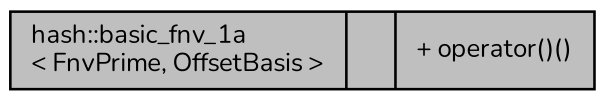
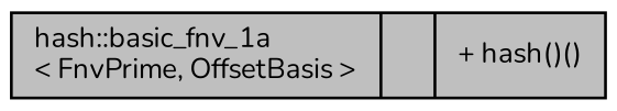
  digraph {
    rankdir=LR
    fontname=Nunito
-   n1 [color=black fillcolor=grey75 fontcolor=black fontname=Nunito fontsize=10 height=0.2 label="{hash::basic_fnv_1a\l\< FnvPrime, OffsetBasis \>\n||+ operator()()\l}" shape=record style=filled width=0.4]
+   n1 [color=black fillcolor=grey75 fontcolor=black fontname=Nunito fontsize=10 height=0.2 label="{hash::basic_fnv_1a\l\< FnvPrime, OffsetBasis \>\n||+ hash()()\l}" shape=record style=filled width=0.4]
  }
